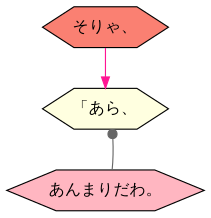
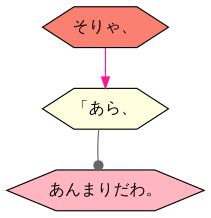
  digraph {
    node [shape=hexagon style=filled]
    n1 [fillcolor=lightyellow label="「あら、"]
    n2 [fillcolor=lightpink label="あんまりだわ。"]
    n3 [fillcolor=salmon label="そりゃ、"]
-   n2 -> n1 [arrowhead=dot color=gray40]
+   n1 -> n2 [arrowhead=dot color=gray40]
    n3 -> n1 [arrowhead=normal color=deeppink]
  }
